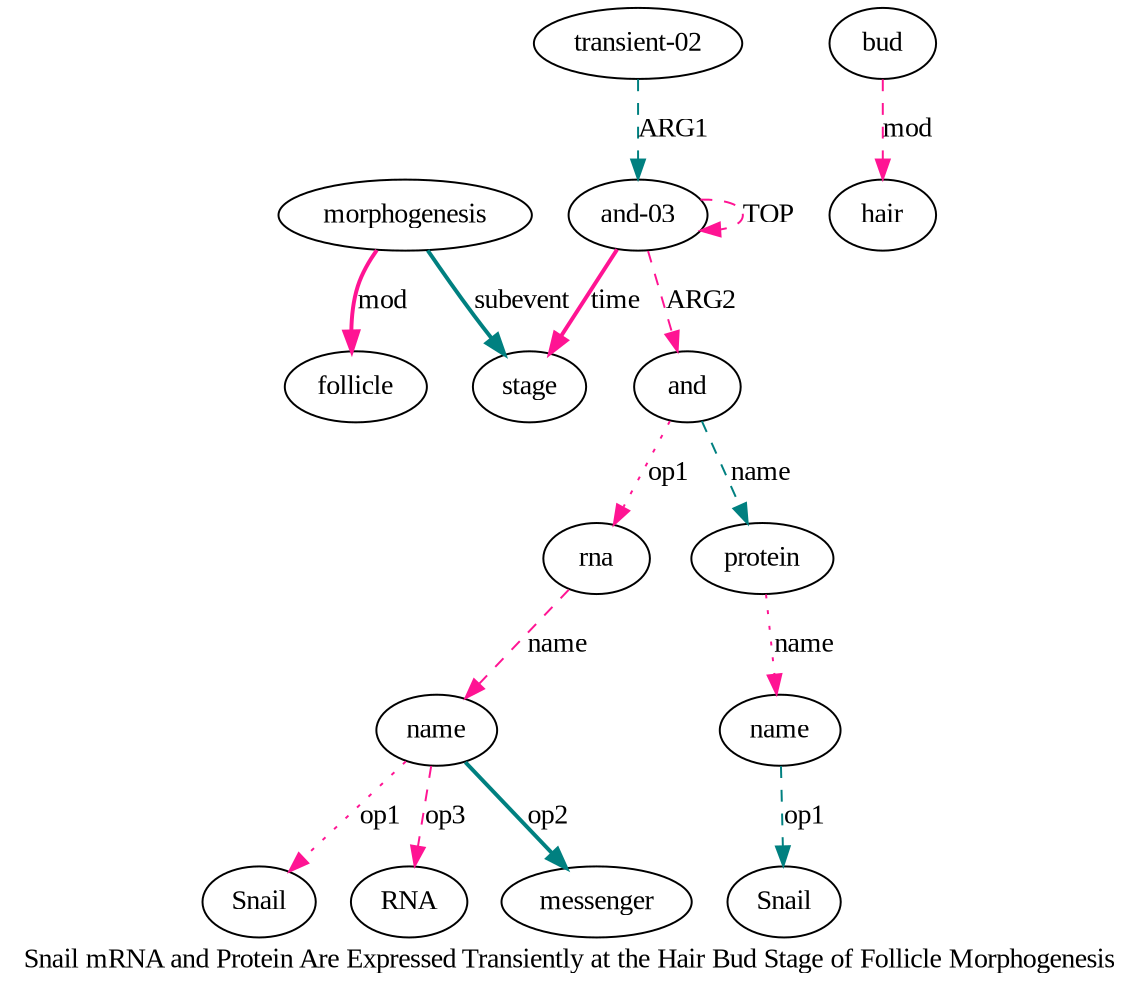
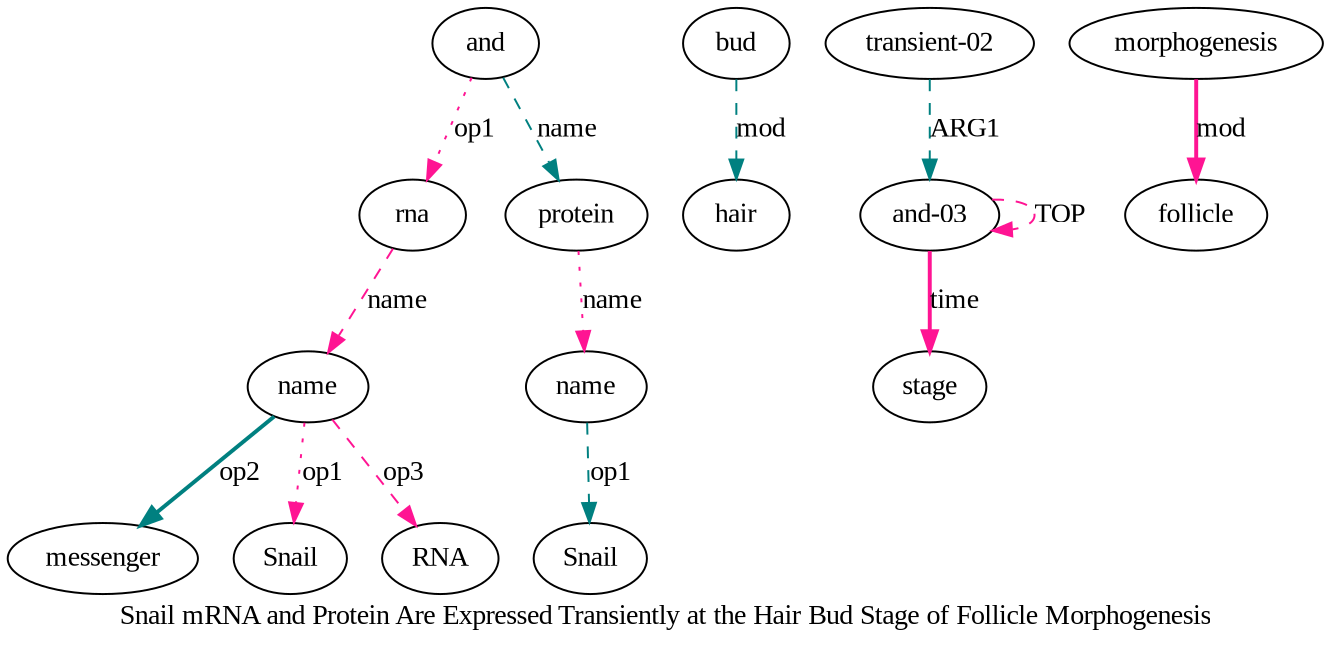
  digraph {
    fontname="Liberation Serif"
    label="Snail mRNA and Protein Are Expressed Transiently at the Hair Bud Stage of Follicle Morphogenesis"
    node [color=black fontname="Liberation Serif" gold_ind=-1 gold_label=Snail test_ind=-1 test_label=Snail]
    edge [color=deeppink fontname="Liberation Serif" gold_label=op1 style=dashed test_label=op1]
    n1 [gold_label=messenger label=messenger test_label=messenger]
    n2 [gold_ind=11 gold_label=hair label=hair test_ind=11 test_label=hair]
    n3 [gold_ind=10 gold_label=bud label=bud test_ind=10 test_label=bud]
    n4 [label=Snail]
    n5 [gold_ind=1 gold_label=and label=and test_ind=1 test_label=and]
    n6 [gold_ind=2 gold_label=rna label=rna test_ind=2 test_label=rna]
    n7 [gold_ind=4 gold_label=protein label=protein test_ind=4 test_label=protein]
    n8 [gold_ind=3 gold_label=name label=name test_ind=3 test_label=name]
    n9 [gold_ind=5 gold_label=name label=name test_ind=5 test_label=name]
    n10 [label=Snail]
    n11 [gold_label=RNA label=RNA test_label=RNA]
    n12 [gold_ind=0 gold_label="express-03" label="and-03" test_ind=0 test_label="express-03"]
    n13 [gold_ind=7 gold_label=stage label=stage test_ind=7 test_label=stage]
    n14 [gold_ind=6 gold_label="transient-02" label="transient-02" test_ind=6 test_label="transient-02"]
    n15 [gold_ind=9 gold_label=follicle label=follicle test_ind=9 test_label=follicle]
    n16 [gold_ind=8 gold_label=morphogenesis label=morphogenesis test_ind=8 test_label=morphogenesis]
-   n3 -> n2 [gold_label=mod label=mod test_label=mod]
+   n3 -> n2 [color=teal gold_label=mod label=mod test_label=mod]
    n5 -> n6 [label=op1 style=dotted]
    n5 -> n7 [color=teal gold_label=op2 label=name test_label=op2]
    n6 -> n8 [gold_label=name label=name test_label=name]
    n7 -> n9 [gold_label=name label=name style=dotted test_label=name]
    n8 -> n1 [color=teal gold_label=op2 label=op2 style=bold test_label=op2]
    n8 -> n10 [label=op1 style=dotted]
    n8 -> n11 [gold_label=op3 label=op3 test_label=op3]
    n9 -> n4 [color=teal label=op1]
-   n12 -> n5 [gold_label=ARG2 label=ARG2 test_label=ARG2]
    n12 -> n12 [gold_label=TOP label=TOP test_label=TOP]
    n12 -> n13 [gold_label=time label=time style=bold test_label=time]
    n14 -> n12 [color=teal gold_label=ARG1 label=ARG1 test_label=ARG1]
-   n16 -> n13 [color=teal gold_label=subevent label=subevent style=bold test_label=subevent]
    n16 -> n15 [gold_label=mod label=mod style=bold test_label=mod]
  }
